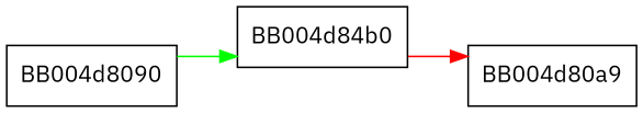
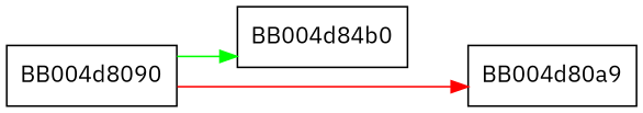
  digraph {
    fontname="IBM Plex Sans"
    rankdir=LR
    splines=ortho
    node [fontname="IBM Plex Sans" shape=box]
    edge [fontname="IBM Plex Sans"]
    n1 [label=BB004d84b0]
    BB004d8090
    BB004d80a9
    BB004d8090 -> n1 [color=green]
-   n1 -> BB004d80a9 [color=red]
+   BB004d8090 -> BB004d80a9 [color=red]
  }
